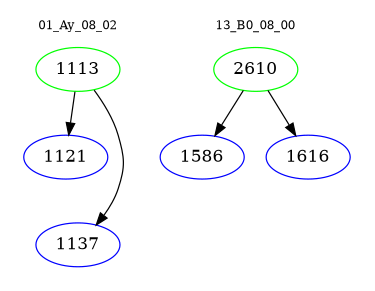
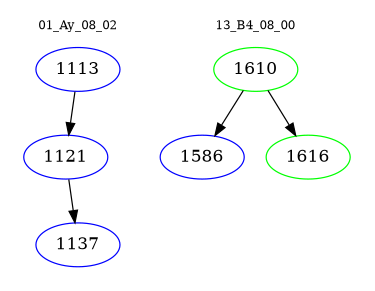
  digraph {
    node [color=blue]
    edge [color=black]
-   n1 [color=green label=1113]
+   n1 [label=1113]
    n2 [label=1121]
    n3 [label=1137]
-   n4 [color=green label=2610]
+   n4 [color=green label=1610]
    n5 [label=1586]
-   n6 [label=1616]
+   n6 [color=green label=1616]
    subgraph cluster_1 {
      color=white
      fontsize=10
      label="01_Ay_08_02"
      n1
      n2
      n3
    }
    subgraph cluster_2 {
      color=white
      fontsize=10
-     label="13_B0_08_00"
+     label="13_B4_08_00"
      n4
      n5
      n6
    }
    n1 -> n2
-   n1 -> n3
+   n2 -> n3
    n4 -> n5
    n4 -> n6
  }
